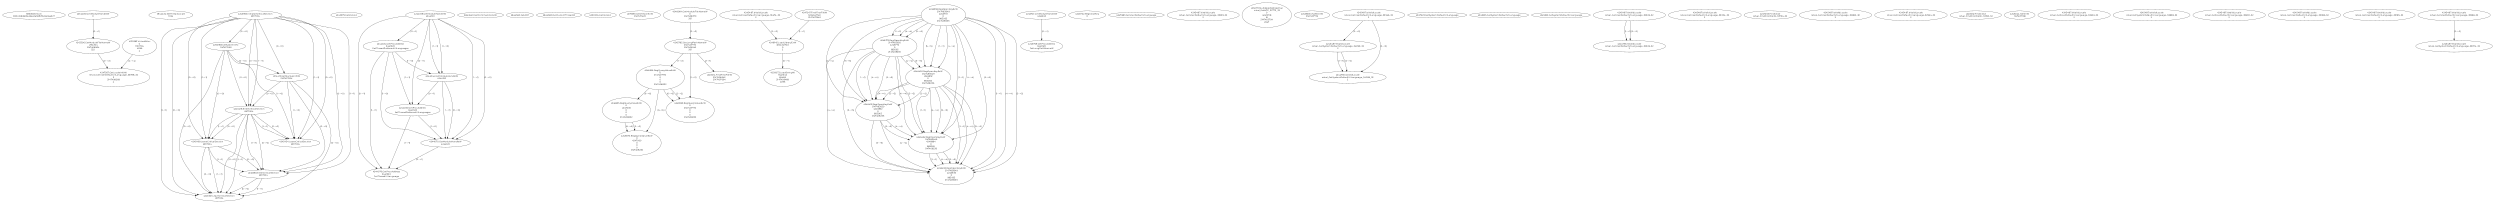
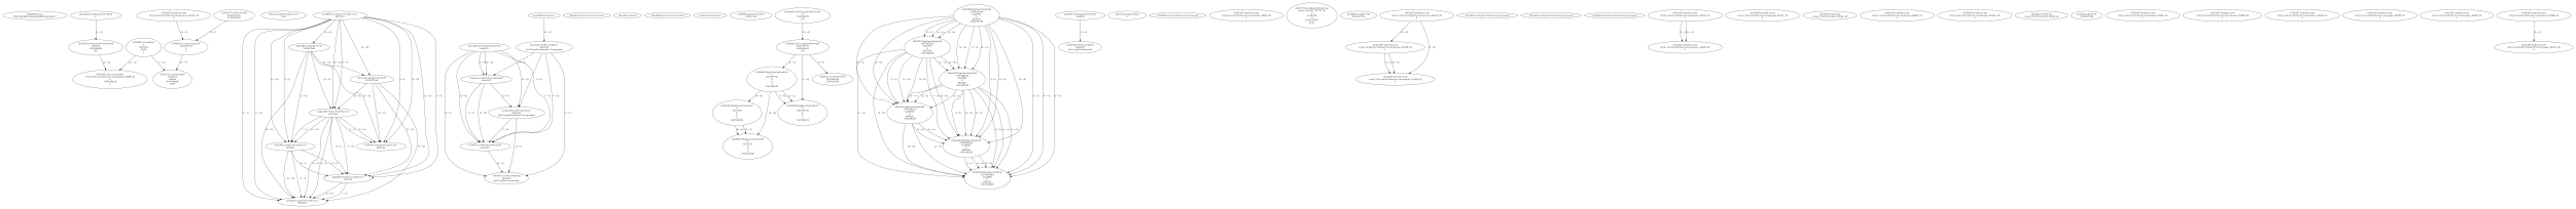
  digraph {
    fontname=Montserrat
    node [fontname=Montserrat]
    edge [fontname=Montserrat]
    n1 [label="6850628.main\n000cddb6834a9ea3a36fbf0e940aa9c7"]
    n2 [label="4254480.GetModuleHandleW\n0"]
    n3 [label="4243306.GetModuleFileNameW\n4194304\n2147408904\n522"]
    n4 [label="4247567.GetLocaleInfoW\nretval_GetUserDefaultUILanguage_33788_32\n3\n2147408268\n4"]
    n5 [label="6844434.SetThreadLocale\n1024"]
    n6 [label="4243965.InitializeCriticalSection\n6917004"]
    n7 [label="4250188.GetSystemInfo\n2147417660"]
    n8 [label="4214413.GetStartupInfoW\n2147417624"]
    n9 [label="4245418.EnterCriticalSection\n6917004"]
    n10 [label="4245469.LeaveCriticalSection\n6917004"]
    n11 [label="4245580.EnterCriticalSection\n6917004"]
    n12 [label="4245621.LeaveCriticalSection\n6917004"]
    n13 [label="4245454.LeaveCriticalSection\n6917004"]
    n14 [label="4243979.GetVersion\n"]
    n15 [label="4244018.GetModuleHandleW\n4244120"]
    n16 [label="4244024.GetProcAddress\n9441320\nGetThreadPreferredUILanguages"]
    n17 [label="4244044.GetModuleHandleW\n4244120"]
    n18 [label="4244050.GetProcAddress\n9441320\nSetThreadPreferredUILanguages"]
    n19 [label="4244070.GetModuleHandleW\n4244120"]
    n20 [label="4244076.GetProcAddress\n9441320\nGetThreadUILanguage"]
    n21 [label="6844540.GetCommandLineW\n"]
    n22 [label="6844560.GetACP\n"]
    n23 [label="6844580.GetCurrentThreadId\n"]
    n24 [label="4250204.GetVersion\n"]
    n25 [label="4276690.GetVersionExW\n2147417420"]
    n26 [label="4248064.GetModuleFileNameW\n0\n2147408370\n261"]
    n27 [label="4245785.GetLongPathNameW\n2147407710\n2147406542\n261"]
    n28 [label="4246556.RegQueryValueExW\n0\n2147407710\n0\n0\n0\n2147408232"]
    n29 [label="4246599.RegQueryValueExW\n0\n2147407710\n0\n0\n0\n2147408232"]
    n30 [label="4246014.FindFirstFileW\n2147406542\n2147407064"]
    n31 [label="4215383.VirtualAlloc\n0\n1310704\n4096\n4"]
    n32 [label="4250073.LoadStringW\n9441340\n65485\n2147409468\n4096"]
    n33 [label="4246338.RegOpenKeyExW\n2147483649\n4246772\n0\n983065\n2147408236"]
    n34 [label="4246372.RegOpenKeyExW\n2147483650\n4246772\n0\n983065\n2147408236"]
    n35 [label="4246402.RegOpenKeyExW\n2147483649\n4246832\n0\n983065\n2147408236"]
    n36 [label="4246432.RegOpenKeyExW\n2147483650\n4246832\n0\n983065\n2147408236"]
    n37 [label="4246462.RegOpenKeyExW\n2147483649\n4246884\n0\n983065\n2147408236"]
    n38 [label="4246492.RegOpenKeyExW\n2147483649\n4246936\n0\n983065\n2147408236"]
    n39 [label="4245741.GetModuleHandleW\n4246163"]
    n40 [label="4245758.GetProcAddress\n9441320\nGetLongPathNameW"]
    n41 [label="4246635.RegQueryValueExW\n0\n4247000\n0\n0\n0\n2147408232"]
    n42 [label="4246676.RegQueryValueExW\n0\n4247000\n0\n0\n0\n2147408232"]
    n43 [label="4246722.RegCloseKey\n0"]
    n44 [label="4247883.GetUserDefaultUILanguage\n"]
    n45 [label="4245487.IsValidLocale\nretval_GetUserDefaultUILanguage_33299_32\n2"]
    n46 [label="4250171.MultiByteToWideChar\nretval_GetACP_32773_32\n0\n4243728\n16\n2147403704\n2047"]
    n47 [label="4245683.CharNextW\n2147407716"]
    n48 [label="4245487.IsValidLocale\nretval_GetUserDefaultUILanguage_33946_32\n2"]
    n49 [label="4245487.IsValidLocale\nretval_GetSystemDefaultUILanguage_34099_32\n2"]
    n50 [label="4244766.IsValidLocale\nretval_GetSystemDefaultUILanguage_34099_32\n2"]
    n51 [label="4247923.GetSystemDefaultUILanguage\n"]
    n52 [label="4245525.GetSystemDefaultUILanguage\n"]
    n53 [label="4245552.GetSystemDefaultUILanguage\n"]
    n54 [label="4245487.IsValidLocale\nretval_GetUserDefaultUILanguage_32926_32\n2"]
    n55 [label="4244766.IsValidLocale\nretval_GetUserDefaultUILanguage_32926_32\n2"]
    n56 [label="4245487.IsValidLocale\nretval_GetUserDefaultUILanguage_33034_32\n2"]
    n57 [label="4245487.IsValidLocale\nretval_GetUserDefaultUILanguage_33474_32\n2"]
    n58 [label="4248145.LoadLibraryExW\n3224341740\n0\n2"]
    n59 [label="4247247.FindFirstFileW\n3224341740\n2147407640"]
    n60 [label="4247263.FindClose\nretval_FindFirstFileW_33794_32"]
    n61 [label="4245487.IsValidLocale\nretval_GetUserDefaultUILanguage_32882_32\n2"]
    n62 [label="4245487.IsValidLocale\nretval_GetUserDefaultUILanguage_32964_32\n2"]
    n63 [label="4246032.FindClose\nretval_FindFirstFileW_33193_32"]
    n64 [label="4246044.lstrlenW\n2147407108"]
    n65 [label="4245487.IsValidLocale\nretval_GetUserDefaultUILanguage_33626_32\n2"]
    n66 [label="4245487.IsValidLocale\nretval_GetSystemDefaultUILanguage_33898_32\n2"]
    n67 [label="4245487.IsValidLocale\nretval_GetUserDefaultUILanguage_33600_32\n2"]
    n68 [label="4245487.IsValidLocale\nretval_GetUserDefaultUILanguage_33986_32\n2"]
    n69 [label="4245487.IsValidLocale\nretval_GetUserDefaultUILanguage_33185_32\n2"]
    n70 [label="4245487.IsValidLocale\nretval_GetUserDefaultUILanguage_33586_32\n2"]
    n71 [label="4245487.IsValidLocale\nretval_GetSystemDefaultUILanguage_33974_32\n2"]
    n2 -> n3 [label="(0-->1)"]
    n3 -> n4 [label="(0-->2)"]
    n6 -> n7 [label="(0-->0)"]
    n6 -> n8 [label="(0-->0)"]
    n6 -> n9 [label="(1-->1)"]
    n6 -> n9 [label="(0-->0)"]
    n6 -> n10 [label="(1-->1)"]
    n6 -> n10 [label="(0-->0)"]
    n6 -> n11 [label="(1-->1)"]
    n6 -> n11 [label="(0-->0)"]
    n6 -> n12 [label="(1-->1)"]
    n6 -> n12 [label="(0-->0)"]
    n6 -> n13 [label="(1-->1)"]
    n6 -> n13 [label="(0-->0)"]
    n7 -> n8 [label="(0-->0)"]
    n7 -> n9 [label="(0-->0)"]
    n7 -> n10 [label="(0-->0)"]
    n7 -> n12 [label="(0-->0)"]
    n7 -> n13 [label="(0-->0)"]
    n8 -> n9 [label="(0-->0)"]
    n8 -> n11 [label="(0-->0)"]
    n8 -> n12 [label="(0-->0)"]
    n8 -> n13 [label="(0-->0)"]
    n9 -> n10 [label="(1-->1)"]
    n9 -> n10 [label="(0-->0)"]
    n9 -> n11 [label="(1-->1)"]
    n9 -> n11 [label="(0-->0)"]
    n9 -> n12 [label="(1-->1)"]
    n9 -> n12 [label="(0-->0)"]
    n9 -> n13 [label="(1-->1)"]
    n9 -> n13 [label="(0-->0)"]
    n10 -> n11 [label="(1-->1)"]
    n10 -> n11 [label="(0-->0)"]
    n10 -> n12 [label="(1-->1)"]
    n10 -> n12 [label="(0-->0)"]
    n11 -> n12 [label="(1-->1)"]
    n11 -> n12 [label="(0-->0)"]
-   n15 -> n16 [label="(0-->1)"]
+   n14 -> n16 [label="(0-->1)"]
    n15 -> n17 [label="(1-->1)"]
    n15 -> n17 [label="(0-->0)"]
    n15 -> n18 [label="(0-->1)"]
    n15 -> n19 [label="(1-->1)"]
    n15 -> n19 [label="(0-->0)"]
    n15 -> n20 [label="(0-->1)"]
    n16 -> n17 [label="(1-->0)"]
    n16 -> n18 [label="(1-->1)"]
    n16 -> n19 [label="(1-->0)"]
    n16 -> n20 [label="(1-->1)"]
    n17 -> n18 [label="(0-->1)"]
    n17 -> n19 [label="(1-->1)"]
    n17 -> n19 [label="(0-->0)"]
    n18 -> n19 [label="(1-->0)"]
    n18 -> n20 [label="(1-->1)"]
    n19 -> n20 [label="(0-->1)"]
    n26 -> n27 [label="(3-->3)"]
    n27 -> n28 [label="(1-->2)"]
    n27 -> n29 [label="(1-->2)"]
    n27 -> n30 [label="(2-->1)"]
    n28 -> n29 [label="(2-->2)"]
    n28 -> n29 [label="(6-->6)"]
    n28 -> n41 [label="(6-->6)"]
    n28 -> n42 [label="(6-->6)"]
    n31 -> n4 [label="(4-->4)"]
+   n31 -> n32 [label="(3-->4)"]
    n33 -> n34 [label="(2-->2)"]
    n33 -> n34 [label="(4-->4)"]
    n33 -> n34 [label="(5-->5)"]
    n33 -> n35 [label="(1-->1)"]
    n33 -> n35 [label="(4-->4)"]
    n33 -> n35 [label="(5-->5)"]
    n33 -> n36 [label="(4-->4)"]
    n33 -> n36 [label="(5-->5)"]
    n33 -> n37 [label="(1-->1)"]
    n33 -> n37 [label="(4-->4)"]
    n33 -> n37 [label="(5-->5)"]
    n33 -> n38 [label="(1-->1)"]
    n33 -> n38 [label="(4-->4)"]
    n33 -> n38 [label="(5-->5)"]
    n34 -> n35 [label="(4-->4)"]
    n34 -> n35 [label="(5-->5)"]
    n34 -> n36 [label="(1-->1)"]
    n34 -> n36 [label="(4-->4)"]
    n34 -> n36 [label="(5-->5)"]
    n34 -> n37 [label="(4-->4)"]
    n34 -> n37 [label="(5-->5)"]
    n34 -> n38 [label="(4-->4)"]
    n34 -> n38 [label="(5-->5)"]
    n35 -> n36 [label="(2-->2)"]
    n35 -> n36 [label="(4-->4)"]
    n35 -> n36 [label="(5-->5)"]
    n35 -> n37 [label="(1-->1)"]
    n35 -> n37 [label="(4-->4)"]
    n35 -> n37 [label="(5-->5)"]
    n35 -> n38 [label="(1-->1)"]
    n35 -> n38 [label="(4-->4)"]
    n35 -> n38 [label="(5-->5)"]
    n36 -> n37 [label="(4-->4)"]
    n36 -> n37 [label="(5-->5)"]
    n36 -> n38 [label="(4-->4)"]
    n36 -> n38 [label="(5-->5)"]
    n37 -> n38 [label="(1-->1)"]
    n37 -> n38 [label="(4-->4)"]
    n37 -> n38 [label="(5-->5)"]
    n39 -> n40 [label="(0-->1)"]
    n41 -> n42 [label="(2-->2)"]
    n41 -> n42 [label="(6-->6)"]
    n48 -> n49 [label="(2-->2)"]
    n48 -> n50 [label="(2-->2)"]
    n49 -> n50 [label="(1-->1)"]
    n49 -> n50 [label="(2-->2)"]
    n54 -> n55 [label="(1-->1)"]
    n54 -> n55 [label="(2-->2)"]
    n57 -> n58 [label="(2-->3)"]
    n58 -> n32 [label="(0-->1)"]
    n59 -> n58 [label="(1-->1)"]
    n70 -> n71 [label="(2-->2)"]
  }
